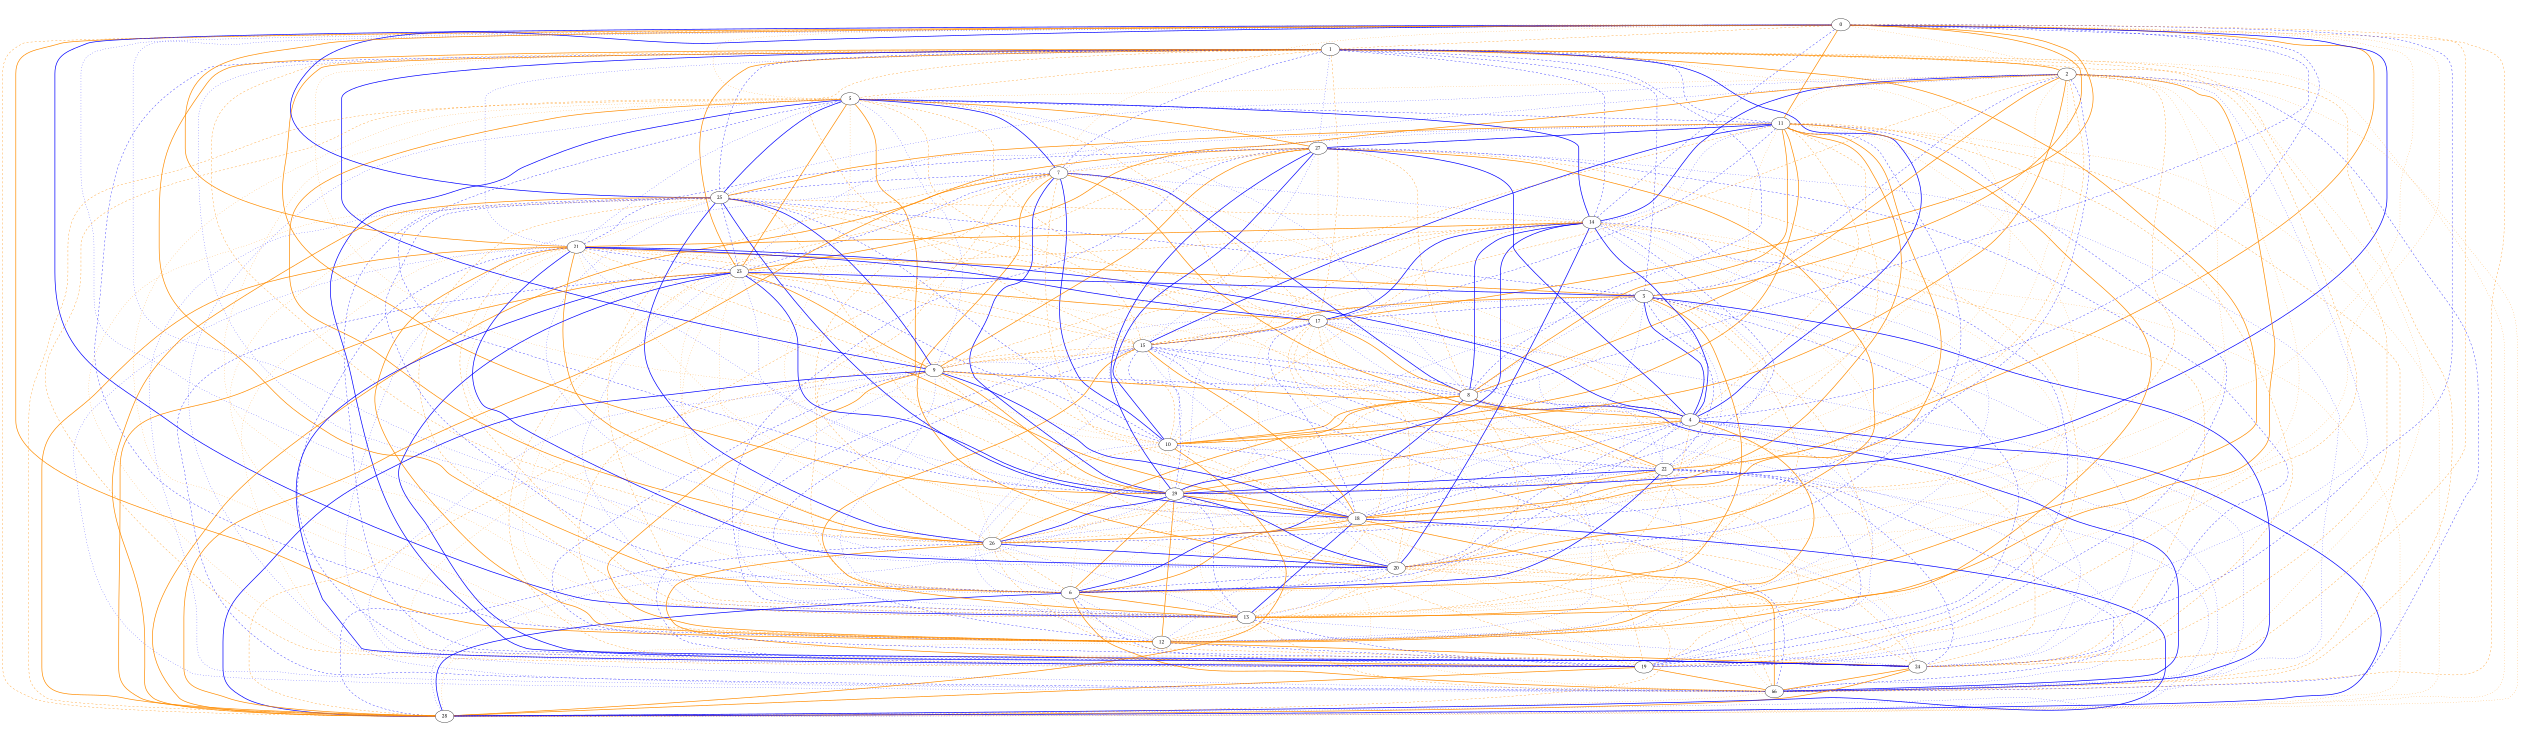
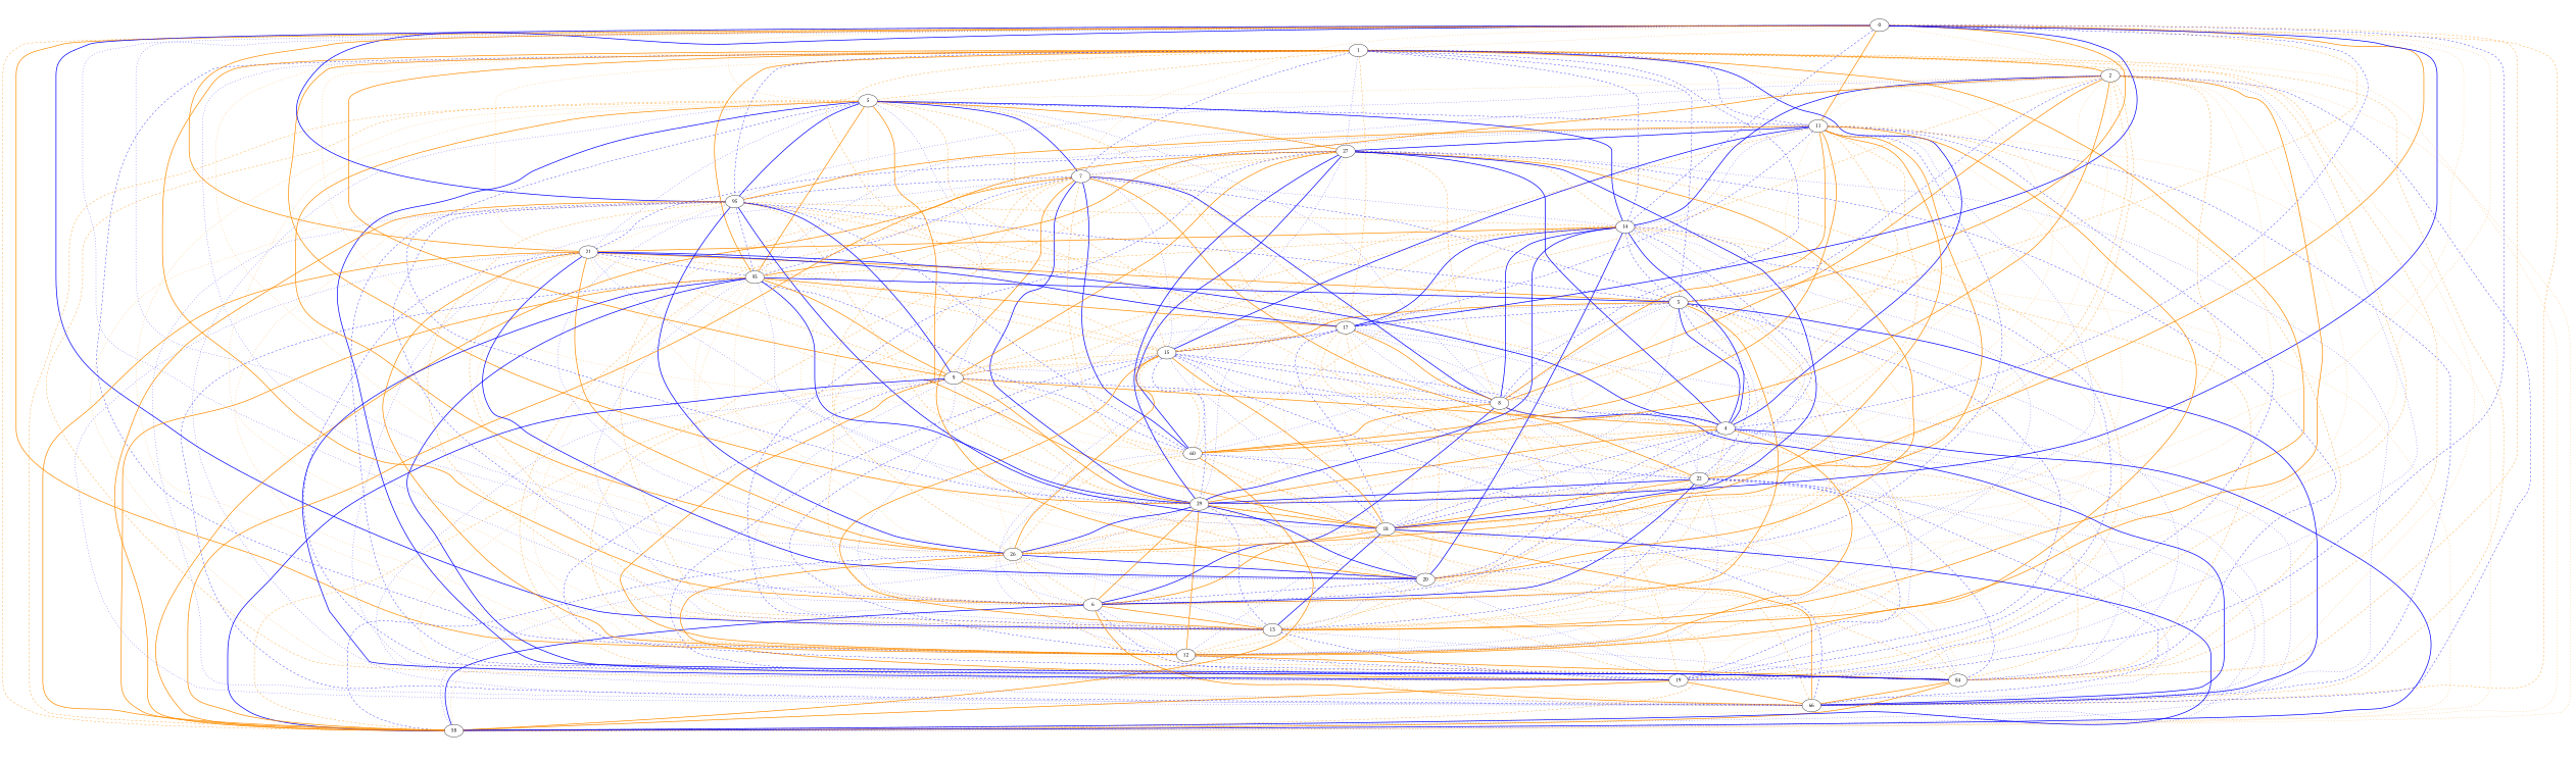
  graph {
    fontname="PT Serif"
    node [fontname="PT Serif"]
    edge [color=darkorange fontname="PT Serif" style=dashed]
    n1 [label=0]
    n2 [label=1]
    n3 [label=2]
    n4 [label=3]
    n5 [label=5]
    n6 [label=6]
    n7 [label=7]
    n8 [label=8]
    n9 [label=11]
    n10 [label=12]
    n11 [label=13]
    n12 [label=66]
    n13 [label=18]
    n14 [label=19]
    n15 [label=20]
    n16 [label=22]
-   n17 [label=24]
+   n17 [label=84]
    n18 [label=26]
-   n19 [label=28]
+   n19 [label=58]
    n20 [label=29]
    n21 [label=4]
    n22 [label=9]
-   n23 [label=10]
+   n23 [label=60]
    n24 [label=14]
    n25 [label=15]
    n26 [label=17]
-   n27 [label=23]
-   n28 [label=25]
+   n27 [label=93]
+   n28 [label=95]
    n29 [label=27]
    n30 [label=21]
-   n1 -- n2
+   n1 -- n2 [style=dotted]
    n1 -- n3 [style=dotted]
    n1 -- n4 [style=bold]
    n1 -- n5 [style=dotted]
    n1 -- n6 [color=blue style=dotted]
    n1 -- n7 [style=dotted]
-   n1 -- n8 [color=blue]
+   n1 -- n8
    n1 -- n9 [style=bold]
    n1 -- n10 [style=bold]
    n1 -- n11 [color=blue style=bold]
    n1 -- n12
    n1 -- n13 [style=dotted]
    n1 -- n14 [color=blue]
    n1 -- n15 [style=dotted]
    n1 -- n16 [style=bold]
    n1 -- n17
    n1 -- n18 [color=blue style=dotted]
    n1 -- n19
    n1 -- n20 [color=blue style=bold]
    n2 -- n3 [style=bold]
    n2 -- n5
    n2 -- n7 [color=blue]
    n2 -- n8 [color=blue]
    n2 -- n9 [color=blue]
    n2 -- n10 [color=blue]
    n2 -- n11 [style=bold]
    n2 -- n14
    n2 -- n15 [color=blue style=dotted]
    n2 -- n17
    n2 -- n19 [style=dotted]
    n2 -- n20 [style=bold]
    n2 -- n21 [color=blue style=bold]
-   n2 -- n22 [color=blue style=bold]
+   n2 -- n22 [style=bold]
    n2 -- n23 [style=dotted]
    n2 -- n24 [color=blue]
    n2 -- n25
    n2 -- n26
    n2 -- n27 [style=bold]
    n2 -- n28 [color=blue]
    n2 -- n29 [color=blue style=dotted]
    n3 -- n5 [style=dotted]
    n3 -- n7 [color=blue style=dotted]
    n3 -- n8 [style=bold]
    n3 -- n10 [style=dotted]
    n3 -- n11 [style=bold]
    n3 -- n12 [color=blue]
    n3 -- n13
    n3 -- n14 [color=blue style=dotted]
    n3 -- n15 [style=dotted]
    n3 -- n16 [style=dotted]
-   n3 -- n18 [color=blue]
+   n3 -- n18
    n3 -- n19 [style=dotted]
    n3 -- n21 [style=dotted]
    n3 -- n24 [color=blue style=bold]
    n3 -- n27 [style=bold]
    n3 -- n28 [color=blue style=dotted]
    n4 -- n2 [color=blue]
    n4 -- n3 [color=blue]
+   n4 -- n7 [color=blue]
    n4 -- n8 [color=blue style=dotted]
    n4 -- n9 [style=dotted]
    n4 -- n10
    n4 -- n11
    n4 -- n12 [color=blue style=bold]
    n4 -- n14 [color=blue]
    n4 -- n17 [color=blue style=dotted]
    n4 -- n18 [style=dotted]
    n4 -- n21 [color=blue style=bold]
    n4 -- n22 [color=blue style=dotted]
    n4 -- n23 [color=blue style=dotted]
    n4 -- n25 [style=bold]
    n4 -- n26 [color=blue]
    n4 -- n28 [color=blue]
    n4 -- n30 [style=bold]
    n5 -- n9 [color=blue]
    n5 -- n11 [style=dotted]
    n5 -- n12 [color=blue style=dotted]
    n5 -- n13 [style=bold]
    n5 -- n14
    n5 -- n15 [style=dotted]
    n5 -- n16
    n5 -- n17 [color=blue style=bold]
    n5 -- n18 [style=bold]
    n5 -- n19
    n5 -- n22 [color=blue style=dotted]
    n5 -- n24 [color=blue style=bold]
    n5 -- n26
    n5 -- n27 [style=bold]
    n5 -- n28 [color=blue style=bold]
    n5 -- n29 [style=bold]
    n6 -- n2 [style=bold]
    n6 -- n4 [style=bold]
    n6 -- n7
    n6 -- n8 [color=blue style=bold]
    n6 -- n10 [color=blue style=dotted]
    n6 -- n11 [style=bold]
    n6 -- n12 [style=bold]
    n6 -- n13 [style=bold]
    n6 -- n14 [color=blue]
    n6 -- n16 [color=blue style=bold]
    n6 -- n18
    n6 -- n19 [color=blue style=bold]
    n6 -- n20 [style=bold]
    n6 -- n21 [color=blue]
    n6 -- n22 [color=blue style=dotted]
    n6 -- n23 [style=dotted]
    n6 -- n24 [style=dotted]
    n6 -- n25 [color=blue style=dotted]
    n6 -- n26 [style=dotted]
    n6 -- n28 [color=blue]
    n7 -- n5 [color=blue style=bold]
    n7 -- n8 [color=blue style=bold]
    n7 -- n9 [color=blue style=dotted]
    n7 -- n11
    n7 -- n13
    n7 -- n14 [color=blue style=dotted]
    n7 -- n18
    n7 -- n20 [color=blue style=bold]
    n7 -- n23 [color=blue style=bold]
+   n7 -- n25 [color=blue style=dotted]
    n7 -- n26
    n7 -- n27 [color=blue]
    n7 -- n28 [color=blue]
    n8 -- n5 [color=blue style=dotted]
    n8 -- n9 [style=bold]
    n8 -- n10 [color=blue style=dotted]
    n8 -- n12 [color=blue style=bold]
    n8 -- n15 [style=dotted]
    n8 -- n16 [style=dotted]
    n8 -- n17
    n8 -- n20
-   n8 -- n21
    n8 -- n24 [color=blue style=bold]
    n8 -- n25 [color=blue]
    n8 -- n26 [style=bold]
    n8 -- n29
-   n8 -- n30 [style=dotted]
    n9 -- n3 [style=dotted]
-   n9 -- n12
+   n9 -- n6 [color=blue style=dotted]
+   n9 -- n12 [color=blue]
    n9 -- n14 [color=blue]
    n9 -- n15 [color=blue]
    n9 -- n16
    n9 -- n17
    n9 -- n18 [style=bold]
    n9 -- n19 [style=dotted]
    n9 -- n23 [style=bold]
    n9 -- n25 [color=blue style=bold]
    n9 -- n26 [color=blue]
    n9 -- n27 [color=blue style=dotted]
    n9 -- n28 [style=bold]
    n9 -- n29 [color=blue style=bold]
    n10 -- n5 [style=dotted]
    n10 -- n9 [style=bold]
    n10 -- n13 [color=blue style=dotted]
    n10 -- n14 [color=blue]
    n10 -- n15
    n10 -- n16 [color=blue style=dotted]
    n10 -- n17 [style=bold]
    n10 -- n19 [style=dotted]
    n10 -- n20 [style=bold]
    n10 -- n25 [color=blue]
    n10 -- n26 [style=dotted]
    n10 -- n27 [style=dotted]
    n10 -- n28 [style=dotted]
    n10 -- n29
    n11 -- n8
    n11 -- n9 [style=dotted]
    n11 -- n10
    n11 -- n12
    n11 -- n13 [color=blue style=bold]
    n11 -- n14 [color=blue]
    n11 -- n15 [color=blue style=dotted]
+   n11 -- n16 [color=blue]
    n11 -- n17 [color=blue style=dotted]
    n11 -- n18 [color=blue style=dotted]
    n11 -- n22 [color=blue style=dotted]
    n11 -- n24 [style=dotted]
    n11 -- n25 [style=bold]
    n11 -- n28
    n11 -- n29 [color=blue]
    n11 -- n30
    n12 -- n2
    n12 -- n13 [style=bold]
-   n12 -- n15 [style=dotted]
    n12 -- n16 [color=blue]
    n12 -- n19 [style=dotted]
    n12 -- n20 [style=dotted]
    n12 -- n26 [color=blue style=dotted]
    n12 -- n28 [color=blue style=dotted]
    n12 -- n30 [color=blue style=dotted]
    n13 -- n4 [color=blue style=dotted]
    n13 -- n9 [style=bold]
    n13 -- n15 [style=dotted]
    n13 -- n16 [style=bold]
    n13 -- n17
    n13 -- n18
    n13 -- n23 [color=blue]
    n13 -- n24 [color=blue]
    n13 -- n28 [color=blue style=bold]
    n13 -- n30 [style=dotted]
-   n14 -- n8
+   n14 -- n8 [style=dotted]
    n14 -- n12 [style=bold]
    n14 -- n13 [style=dotted]
-   n14 -- n15 [style=dotted]
+   n14 -- n15 [color=blue style=dotted]
    n14 -- n18 [style=bold]
    n14 -- n19 [style=bold]
    n14 -- n20
    n14 -- n25 [color=blue]
    n14 -- n28 [style=dotted]
    n14 -- n29
-   n14 -- n30 [style=dotted]
    n15 -- n4 [color=blue style=dotted]
    n15 -- n6 [color=blue]
    n15 -- n7 [style=bold]
    n15 -- n16
    n15 -- n17
    n15 -- n20 [color=blue style=bold]
    n15 -- n27 [style=dotted]
    n15 -- n28 [color=blue style=dotted]
    n15 -- n29 [style=bold]
    n16 -- n2 [style=dotted]
    n16 -- n4 [color=blue]
    n16 -- n7 [style=bold]
    n16 -- n14 [color=blue]
    n16 -- n17 [color=blue]
-   n16 -- n18 [color=blue style=dotted]
+   n16 -- n18 [style=dotted]
    n16 -- n19 [color=blue style=dotted]
    n16 -- n20 [color=blue style=bold]
    n17 -- n3 [style=dotted]
    n17 -- n7
    n17 -- n12 [style=bold]
    n17 -- n18
    n17 -- n19 [style=bold]
    n17 -- n28 [color=blue]
    n17 -- n29 [color=blue]
-   n18 -- n2
+   n18 -- n2 [style=dotted]
    n18 -- n10 [style=dotted]
    n18 -- n15 [color=blue style=bold]
    n18 -- n20 [color=blue style=bold]
    n18 -- n23
    n18 -- n27 [style=dotted]
    n18 -- n30 [style=bold]
    n19 -- n7 [style=bold]
    n19 -- n13 [color=blue style=bold]
    n19 -- n15
    n19 -- n18 [color=blue]
    n19 -- n20 [color=blue style=dotted]
    n19 -- n23 [style=bold]
    n20 -- n3
    n20 -- n5 [color=blue]
    n20 -- n11 [color=blue]
    n20 -- n13 [style=bold]
    n20 -- n22 [style=bold]
    n20 -- n23 [style=dotted]
    n21 -- n1 [color=blue]
    n21 -- n7 [style=dotted]
    n21 -- n9
    n21 -- n10 [style=bold]
    n21 -- n11
    n21 -- n12 [color=blue style=dotted]
    n21 -- n13 [color=blue]
    n21 -- n14 [color=blue style=dotted]
    n21 -- n15 [color=blue]
    n21 -- n16 [color=blue style=dotted]
    n21 -- n17 [color=blue style=dotted]
    n21 -- n18
    n21 -- n19 [color=blue style=bold]
    n21 -- n20 [style=bold]
    n21 -- n22 [style=bold]
    n21 -- n23
    n21 -- n24 [color=blue style=bold]
    n21 -- n25 [color=blue]
    n21 -- n26 [color=blue style=dotted]
    n21 -- n28
    n21 -- n29 [color=blue style=bold]
    n21 -- n30 [color=blue style=bold]
    n22 -- n8 [color=blue]
    n22 -- n9
    n22 -- n10 [style=bold]
    n22 -- n12 [color=blue style=dotted]
-   n22 -- n13 [color=blue style=bold]
+   n29 -- n13 [color=blue style=bold]
    n22 -- n14 [style=dotted]
    n22 -- n15
    n22 -- n17 [color=blue]
    n22 -- n18 [style=dotted]
    n22 -- n19 [color=blue style=bold]
    n22 -- n23
    n22 -- n24
    n22 -- n26 [style=dotted]
    n22 -- n27 [style=bold]
    n22 -- n28 [color=blue style=bold]
    n22 -- n29 [style=bold]
    n22 -- n30
    n23 -- n3 [style=bold]
    n23 -- n8 [style=bold]
    n23 -- n10 [color=blue style=dotted]
    n23 -- n11 [style=dotted]
    n23 -- n12
    n23 -- n16 [color=blue style=dotted]
    n23 -- n24
    n23 -- n25
    n23 -- n26 [color=blue style=dotted]
    n23 -- n29 [color=blue style=bold]
    n23 -- n30 [style=dotted]
    n24 -- n1 [color=blue]
+   n24 -- n4 [color=blue]
    n24 -- n7 [color=blue style=dotted]
    n24 -- n9 [color=blue style=dotted]
    n24 -- n10 [color=blue style=dotted]
    n24 -- n14 [color=blue]
    n24 -- n15 [color=blue style=bold]
    n24 -- n16 [color=blue style=dotted]
    n24 -- n17
    n24 -- n19 [style=dotted]
    n24 -- n20 [color=blue style=bold]
    n24 -- n25
    n24 -- n26 [color=blue style=bold]
    n24 -- n27
+   n24 -- n29
    n24 -- n30 [style=bold]
    n25 -- n3
    n25 -- n5
    n25 -- n12 [color=blue]
    n25 -- n13 [style=bold]
    n25 -- n15 [color=blue style=dotted]
    n25 -- n16 [color=blue]
    n25 -- n17 [color=blue style=dotted]
-   n8 -- n18 [style=bold]
+   n25 -- n18 [style=bold]
    n25 -- n19
    n25 -- n20 [color=blue]
    n25 -- n22
    n25 -- n27
    n25 -- n29 [color=blue style=dotted]
    n25 -- n30
-   n26 -- n1 [style=bold]
-   n26 -- n11
+   n26 -- n1 [color=blue style=bold]
+   n26 -- n11 [style=dotted]
    n26 -- n13 [color=blue]
    n26 -- n14
    n26 -- n15
    n26 -- n16 [color=blue style=dotted]
    n26 -- n17 [style=dotted]
    n26 -- n19 [color=blue style=dotted]
    n26 -- n20 [color=blue style=dotted]
    n26 -- n25 [color=blue]
    n26 -- n27 [style=bold]
    n26 -- n28
    n26 -- n29 [style=dotted]
    n26 -- n30 [color=blue style=bold]
    n27 -- n4 [color=blue style=bold]
    n27 -- n6 [style=dotted]
    n27 -- n11 [color=blue style=dotted]
    n27 -- n12 [color=blue]
    n27 -- n13 [color=blue style=dotted]
    n27 -- n14 [color=blue style=bold]
    n27 -- n17 [color=blue style=bold]
    n27 -- n19 [style=bold]
    n27 -- n20 [color=blue style=bold]
    n27 -- n23 [color=blue]
    n27 -- n28 [color=blue]
    n28 -- n1 [color=blue style=bold]
    n28 -- n18 [color=blue style=bold]
    n28 -- n19 [style=bold]
    n28 -- n20
    n28 -- n23 [color=blue]
    n28 -- n24
    n29 -- n7
    n29 -- n12 [color=blue style=dotted]
    n29 -- n19 [style=bold]
    n29 -- n20 [color=blue style=bold]
    n30 -- n1 [style=bold]
-   n30 -- n2 [color=blue style=dotted]
+   n30 -- n2 [style=dotted]
    n30 -- n5 [color=blue style=dotted]
    n30 -- n6 [style=dotted]
    n30 -- n10 [style=bold]
    n30 -- n15 [color=blue style=bold]
    n30 -- n17 [color=blue]
    n30 -- n19 [style=bold]
    n30 -- n20 [color=blue style=dotted]
    n30 -- n27 [color=blue]
    n30 -- n28 [style=dotted]
    n30 -- n29 [color=blue]
  }
